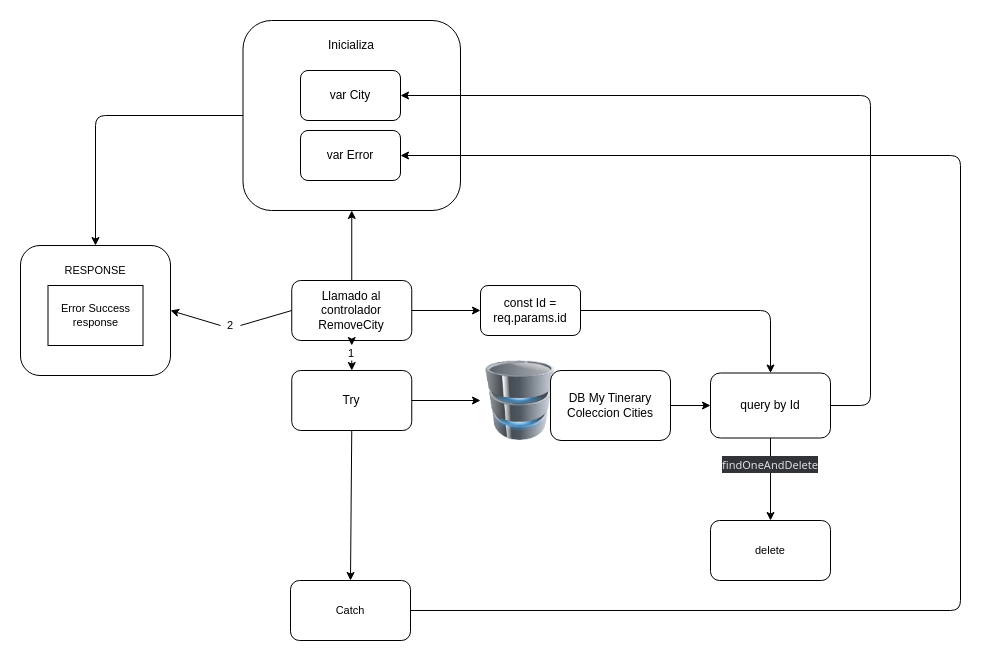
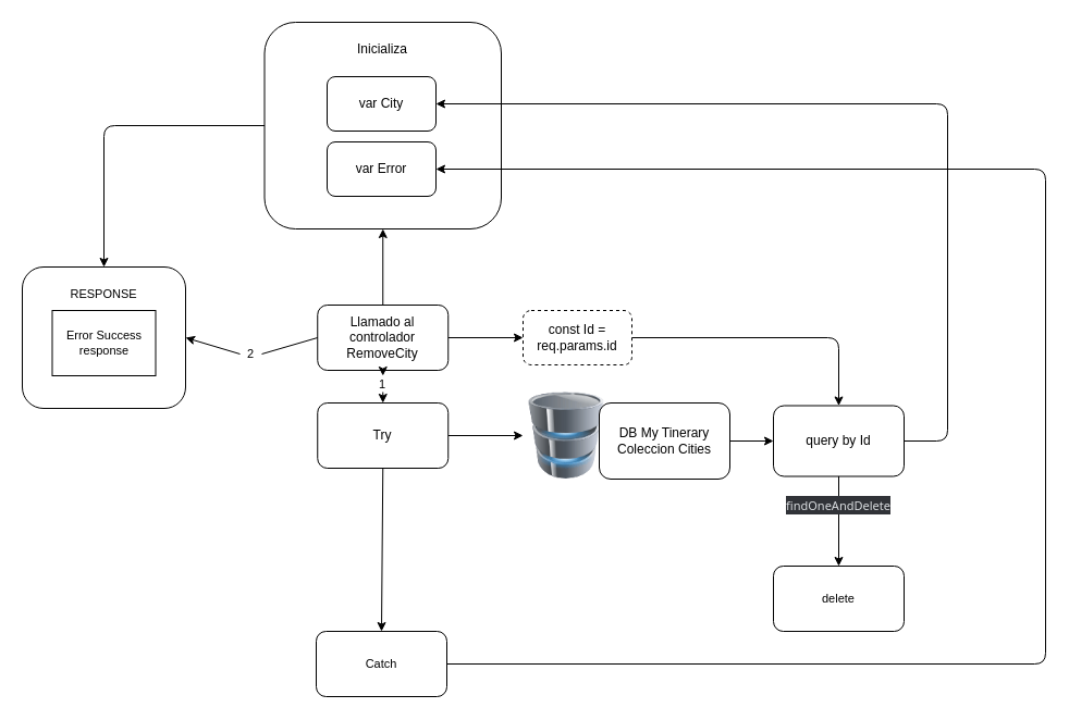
  <mxCell id="0" />
  <mxCell id="1" parent="0" />
  <mxCell id="2" style="edgeStyle=none;html=1;exitX=0;exitY=0.5;exitDx=0;exitDy=0;entryX=0.5;entryY=0;entryDx=0;entryDy=0;fontSize=11;" edge="1" parent="1" source="3" target="27"><mxGeometry relative="1" as="geometry"><Array as="points"><mxPoint x="95" y="115" /></Array></mxGeometry></mxCell>
  <mxCell id="3" value="Inicializa" style="rounded=1;whiteSpace=wrap;html=1;" vertex="1" parent="1"><mxGeometry x="242.5" y="20" width="217.5" height="190" as="geometry" /></mxCell>
  <mxCell id="4" style="edgeStyle=none;html=1;exitX=0.5;exitY=0;exitDx=0;exitDy=0;entryX=0.5;entryY=1;entryDx=0;entryDy=0;" edge="1" parent="1" source="8" target="3"><mxGeometry relative="1" as="geometry" /></mxCell>
  <mxCell id="5" style="edgeStyle=none;html=1;exitX=0.5;exitY=1;exitDx=0;exitDy=0;entryX=0.5;entryY=0;entryDx=0;entryDy=0;startArrow=none;" edge="1" parent="1" source="31" target="15"><mxGeometry relative="1" as="geometry" /></mxCell>
  <mxCell id="6" style="edgeStyle=none;html=1;exitX=1;exitY=0.5;exitDx=0;exitDy=0;entryX=0;entryY=0.5;entryDx=0;entryDy=0;fontSize=11;" edge="1" parent="1" source="8" target="10"><mxGeometry relative="1" as="geometry" /></mxCell>
  <mxCell id="7" style="edgeStyle=none;html=1;exitX=0;exitY=0.5;exitDx=0;exitDy=0;entryX=1;entryY=0.5;entryDx=0;entryDy=0;fontSize=11;startArrow=none;" edge="1" parent="1" source="33" target="27"><mxGeometry relative="1" as="geometry" /></mxCell>
  <mxCell id="8" value="Llamado al controlador RemoveCity" style="rounded=1;whiteSpace=wrap;html=1;" vertex="1" parent="1"><mxGeometry x="291.25" y="280" width="120" height="60" as="geometry" /></mxCell>
  <mxCell id="9" style="edgeStyle=none;html=1;entryX=0.5;entryY=0;entryDx=0;entryDy=0;" edge="1" parent="1" source="10" target="22"><mxGeometry relative="1" as="geometry"><Array as="points"><mxPoint x="770" y="310" /></Array></mxGeometry></mxCell>
- <mxCell id="10" value="const Id = req.params.id" style="rounded=1;whiteSpace=wrap;html=1;" vertex="1" parent="1"><mxGeometry x="480" y="285" width="100" height="50" as="geometry" /></mxCell>
+ <mxCell id="10" value="const Id = req.params.id" style="rounded=1;whiteSpace=wrap;html=1;dashed=1;" vertex="1" parent="1"><mxGeometry x="480" y="285" width="100" height="50" as="geometry" /></mxCell>
  <mxCell id="11" value="var City" style="rounded=1;whiteSpace=wrap;html=1;" vertex="1" parent="1"><mxGeometry x="300" y="70" width="100" height="50" as="geometry" /></mxCell>
  <mxCell id="12" value="var Error" style="rounded=1;whiteSpace=wrap;html=1;" vertex="1" parent="1"><mxGeometry x="300" y="130" width="100" height="50" as="geometry" /></mxCell>
  <mxCell id="13" style="edgeStyle=none;html=1;exitX=1;exitY=0.5;exitDx=0;exitDy=0;entryX=0;entryY=0.5;entryDx=0;entryDy=0;" edge="1" parent="1" source="15" target="17"><mxGeometry relative="1" as="geometry" /></mxCell>
  <mxCell id="14" style="edgeStyle=none;html=1;exitX=0.5;exitY=1;exitDx=0;exitDy=0;entryX=0.5;entryY=0;entryDx=0;entryDy=0;fontSize=11;" edge="1" parent="1" source="15" target="26"><mxGeometry relative="1" as="geometry" /></mxCell>
  <mxCell id="15" value="Try" style="rounded=1;whiteSpace=wrap;html=1;" vertex="1" parent="1"><mxGeometry x="291.25" y="370" width="120" height="60" as="geometry" /></mxCell>
  <mxCell id="16" value="Inicializa" style="text;html=1;strokeColor=none;fillColor=none;align=center;verticalAlign=middle;whiteSpace=wrap;rounded=0;" vertex="1" parent="1"><mxGeometry x="321.25" y="30" width="60" height="30" as="geometry" /></mxCell>
  <mxCell id="17" value="" style="image;html=1;image=img/lib/clip_art/computers/Database_128x128.png" vertex="1" parent="1"><mxGeometry x="480" y="360" width="80" height="80" as="geometry" /></mxCell>
  <mxCell id="18" style="edgeStyle=none;html=1;exitX=1;exitY=0.5;exitDx=0;exitDy=0;entryX=0;entryY=0.5;entryDx=0;entryDy=0;" edge="1" parent="1" source="19" target="22"><mxGeometry relative="1" as="geometry" /></mxCell>
  <mxCell id="19" value="DB My Tinerary Coleccion Cities" style="rounded=1;whiteSpace=wrap;html=1;" vertex="1" parent="1"><mxGeometry x="550" y="370" width="120" height="70" as="geometry" /></mxCell>
  <mxCell id="20" style="edgeStyle=none;html=1;exitX=0.5;exitY=1;exitDx=0;exitDy=0;fontSize=11;entryX=0.5;entryY=0;entryDx=0;entryDy=0;" edge="1" parent="1" source="22" target="24"><mxGeometry relative="1" as="geometry"><mxPoint x="770.333" y="550" as="targetPoint" /></mxGeometry></mxCell>
  <mxCell id="21" style="edgeStyle=none;html=1;exitX=1;exitY=0.5;exitDx=0;exitDy=0;entryX=1;entryY=0.5;entryDx=0;entryDy=0;fontSize=11;" edge="1" parent="1" source="22" target="11"><mxGeometry relative="1" as="geometry"><Array as="points"><mxPoint x="870" y="405" /><mxPoint x="870" y="95" /></Array></mxGeometry></mxCell>
  <mxCell id="22" value="query by Id" style="rounded=1;whiteSpace=wrap;html=1;" vertex="1" parent="1"><mxGeometry x="710" y="372.5" width="120" height="65" as="geometry" /></mxCell>
  <mxCell id="23" value="&lt;span style=&quot;color: rgb(219, 222, 225); font-family: &amp;quot;gg sans&amp;quot;, &amp;quot;Noto Sans&amp;quot;, &amp;quot;Helvetica Neue&amp;quot;, Helvetica, Arial, sans-serif; text-align: left; background-color: rgb(49, 51, 56);&quot;&gt;&lt;font style=&quot;font-size: 11px;&quot;&gt;findOneAndDelete&lt;/font&gt;&lt;/span&gt;" style="text;html=1;strokeColor=none;fillColor=none;align=center;verticalAlign=middle;whiteSpace=wrap;rounded=0;" vertex="1" parent="1"><mxGeometry x="720" y="450" width="100" height="30" as="geometry" /></mxCell>
  <mxCell id="24" value="delete" style="rounded=1;whiteSpace=wrap;html=1;fontSize=11;" vertex="1" parent="1"><mxGeometry x="710" y="520" width="120" height="60" as="geometry" /></mxCell>
  <mxCell id="25" style="edgeStyle=none;html=1;entryX=1;entryY=0.5;entryDx=0;entryDy=0;fontSize=11;" edge="1" parent="1" source="26" target="12"><mxGeometry relative="1" as="geometry"><Array as="points"><mxPoint x="960" y="610" /><mxPoint x="960" y="155" /></Array></mxGeometry></mxCell>
  <mxCell id="26" value="Catch" style="rounded=1;whiteSpace=wrap;html=1;fontSize=11;" vertex="1" parent="1"><mxGeometry x="290" y="580" width="120" height="60" as="geometry" /></mxCell>
  <mxCell id="27" value="" style="rounded=1;whiteSpace=wrap;html=1;fontSize=11;" vertex="1" parent="1"><mxGeometry x="20" y="245" width="150" height="130" as="geometry" /></mxCell>
  <mxCell id="28" value="Error Success response" style="rounded=0;whiteSpace=wrap;html=1;fontSize=11;" vertex="1" parent="1"><mxGeometry x="47.5" y="285" width="95" height="60" as="geometry" /></mxCell>
  <mxCell id="29" value="RESPONSE" style="text;html=1;strokeColor=none;fillColor=none;align=center;verticalAlign=middle;whiteSpace=wrap;rounded=0;fontSize=11;" vertex="1" parent="1"><mxGeometry x="65" y="255" width="60" height="30" as="geometry" /></mxCell>
  <mxCell id="30" value="" style="edgeStyle=none;html=1;exitX=0.5;exitY=1;exitDx=0;exitDy=0;entryX=0.5;entryY=0;entryDx=0;entryDy=0;endArrow=classic;" edge="1" parent="1" source="8" target="31"><mxGeometry relative="1" as="geometry"><mxPoint x="351.25" y="340" as="sourcePoint" /><mxPoint x="351.25" y="370" as="targetPoint" /></mxGeometry></mxCell>
  <mxCell id="31" value="1" style="text;html=1;strokeColor=none;fillColor=none;align=center;verticalAlign=middle;whiteSpace=wrap;rounded=0;fontSize=11;" vertex="1" parent="1"><mxGeometry x="341.25" y="345" width="20" height="15" as="geometry" /></mxCell>
  <mxCell id="32" value="" style="edgeStyle=none;html=1;exitX=0;exitY=0.5;exitDx=0;exitDy=0;entryX=1;entryY=0.5;entryDx=0;entryDy=0;fontSize=11;endArrow=none;" edge="1" parent="1" source="8" target="33"><mxGeometry relative="1" as="geometry"><mxPoint x="291.25" y="310" as="sourcePoint" /><mxPoint x="170" y="310" as="targetPoint" /></mxGeometry></mxCell>
  <mxCell id="33" value="2" style="text;html=1;strokeColor=none;fillColor=none;align=center;verticalAlign=middle;whiteSpace=wrap;rounded=0;fontSize=11;" vertex="1" parent="1"><mxGeometry x="220" y="310" width="20" height="30" as="geometry" /></mxCell>
